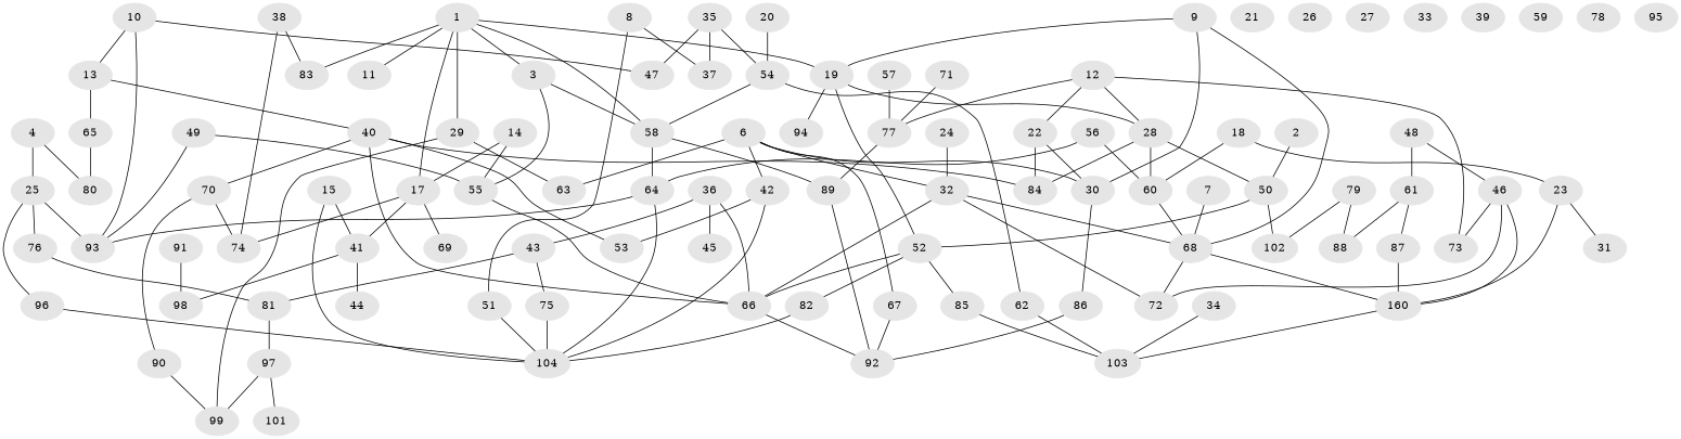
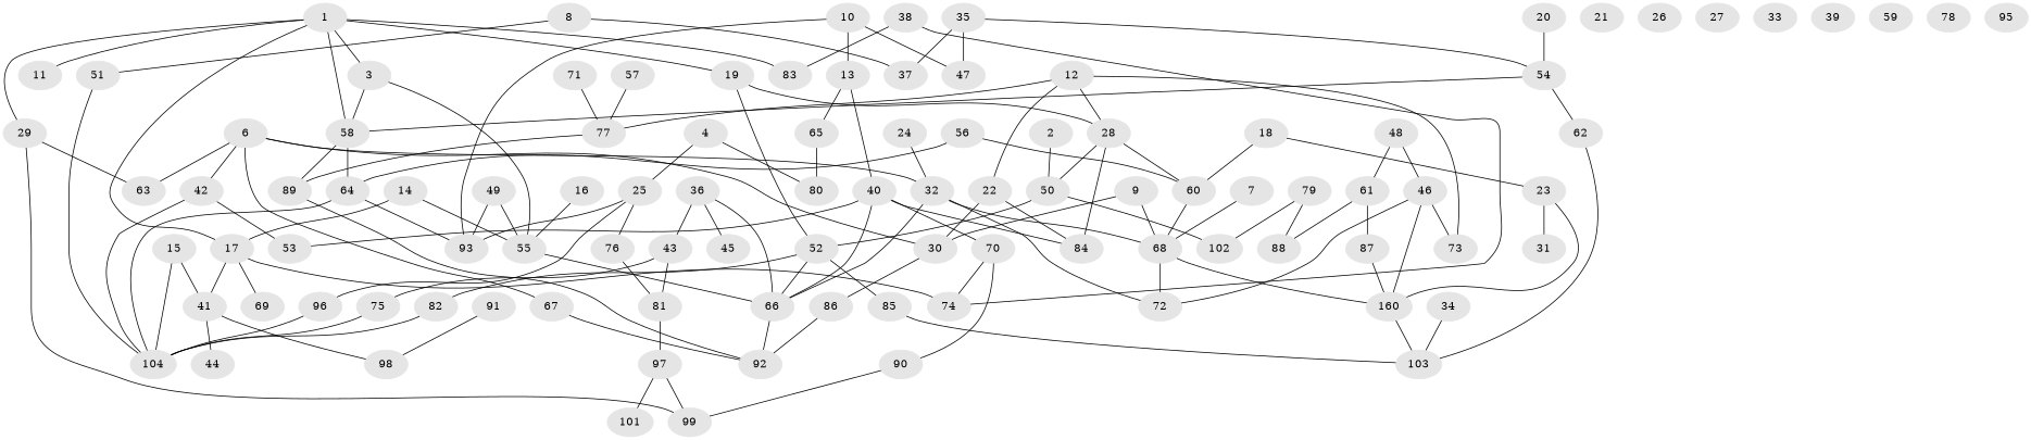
  graph {
    node [color=gray90 style=filled]
    1
    3
    11
    17
    19
    29
    58
    83
    55
    69
    41
    74
    28
    52
-   94
    63
    99
    64
    89
    2
    50
    102
    66
    4
    25
    80
    96
    93
    76
    85
    103
    104
    6
    30
    32
    42
    67
    86
    68
    72
    53
    92
    7
    n44 [label=160]
    8
    37
    51
    9
    10
    13
    47
    40
    65
    12
    22
    73
    77
    84
    60
    70
    14
    15
    44
    98
+   16
    18
    23
    31
    82
    20
    54
    62
    21
    24
    81
    26
    27
    33
    34
    35
    36
    43
    45
    75
    38
    39
    90
    97
    46
    48
    61
    87
    88
    49
    56
    57
    59
    71
    78
    79
    101
    91
    95
    1 -- 3
    1 -- 11
    1 -- 17
    1 -- 19
    1 -- 29
    1 -- 58
    1 -- 83
    3 -- 58
    3 -- 55
    17 -- 69
    17 -- 41
    17 -- 74
    19 -- 28
    19 -- 52
-   19 -- 94
    29 -- 63
    29 -- 99
    58 -- 64
    58 -- 89
    55 -- 66
    41 -- 44
    41 -- 98
    28 -- 50
    28 -- 84
    28 -- 60
    52 -- 66
    52 -- 85
    52 -- 82
    64 -- 93
    64 -- 104
    89 -- 92
    2 -- 50
    50 -- 52
    50 -- 102
    66 -- 92
    4 -- 25
    4 -- 80
    25 -- 96
    25 -- 93
    25 -- 76
    96 -- 104
    76 -- 81
    85 -- 103
    6 -- 63
    6 -- 30
    6 -- 32
    6 -- 42
    6 -- 67
    30 -- 86
    32 -- 66
    32 -- 68
    32 -- 72
    42 -- 104
    42 -- 53
    67 -- 92
    86 -- 92
    68 -- 72
    68 -- n44
    7 -- 68
    n44 -- 103
    8 -- 37
    8 -- 51
    51 -- 104
-   9 -- 19
    9 -- 30
    9 -- 68
    10 -- 93
    10 -- 13
    10 -- 47
    13 -- 40
    13 -- 65
    40 -- 66
    40 -- 53
    40 -- 84
    40 -- 70
    65 -- 80
    12 -- 28
    12 -- 22
    12 -- 73
    12 -- 77
    22 -- 30
    22 -- 84
    77 -- 89
    60 -- 68
    70 -- 74
    70 -- 90
    14 -- 17
    14 -- 55
    15 -- 41
    15 -- 104
+   16 -- 55
    18 -- 60
    18 -- 23
    23 -- n44
    23 -- 31
    82 -- 104
    20 -- 54
    54 -- 58
    54 -- 62
    62 -- 103
    24 -- 32
    81 -- 97
    34 -- 103
    35 -- 37
    35 -- 47
    35 -- 54
    36 -- 66
    36 -- 43
    36 -- 45
    43 -- 81
    43 -- 75
    75 -- 104
    38 -- 83
    38 -- 74
    90 -- 99
    97 -- 99
    97 -- 101
    46 -- 72
    46 -- n44
    46 -- 73
    48 -- 46
    48 -- 61
    61 -- 87
    61 -- 88
    87 -- n44
    49 -- 55
    49 -- 93
    56 -- 64
    56 -- 60
    57 -- 77
    71 -- 77
    79 -- 102
    79 -- 88
    91 -- 98
  }
